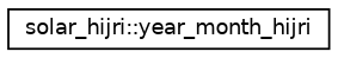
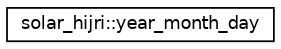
  digraph {
    rankdir=LR
-   n1 [color=black fillcolor=white fontname=Helvetica fontsize=10 height=0.2 label="solar_hijri::year_month_hijri" shape=record style=filled width=0.4]
+   n1 [color=black fillcolor=white fontname=Helvetica fontsize=10 height=0.2 label="solar_hijri::year_month_day" shape=record style=filled width=0.4]
  }
